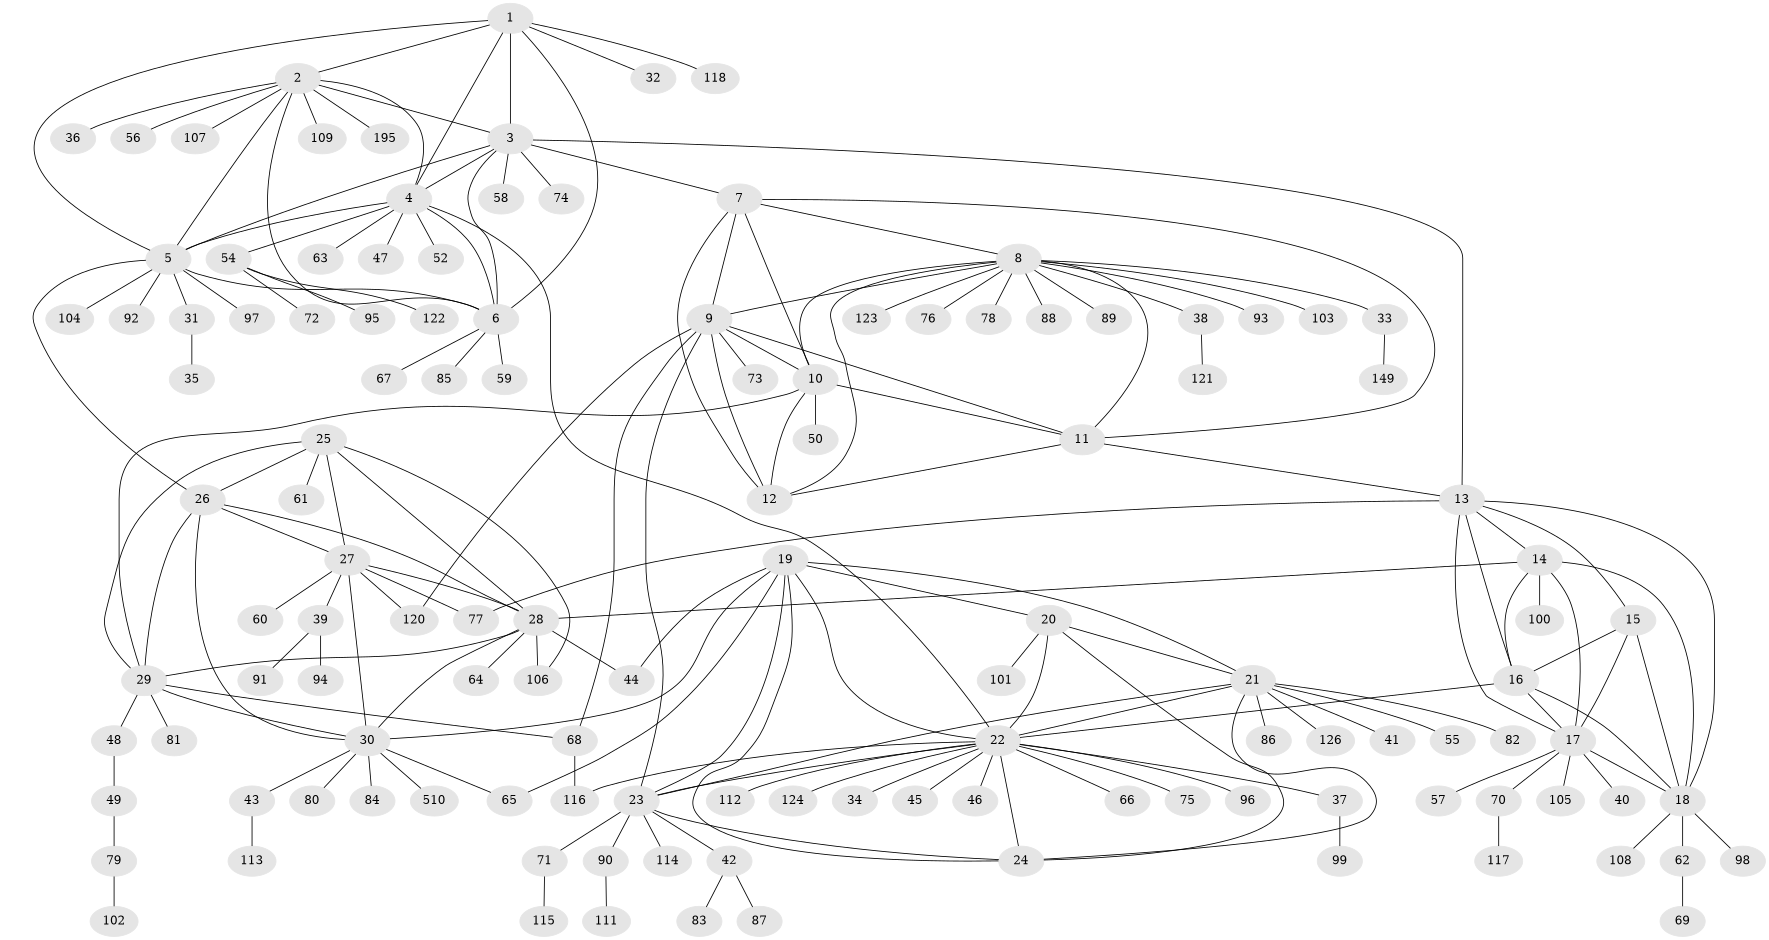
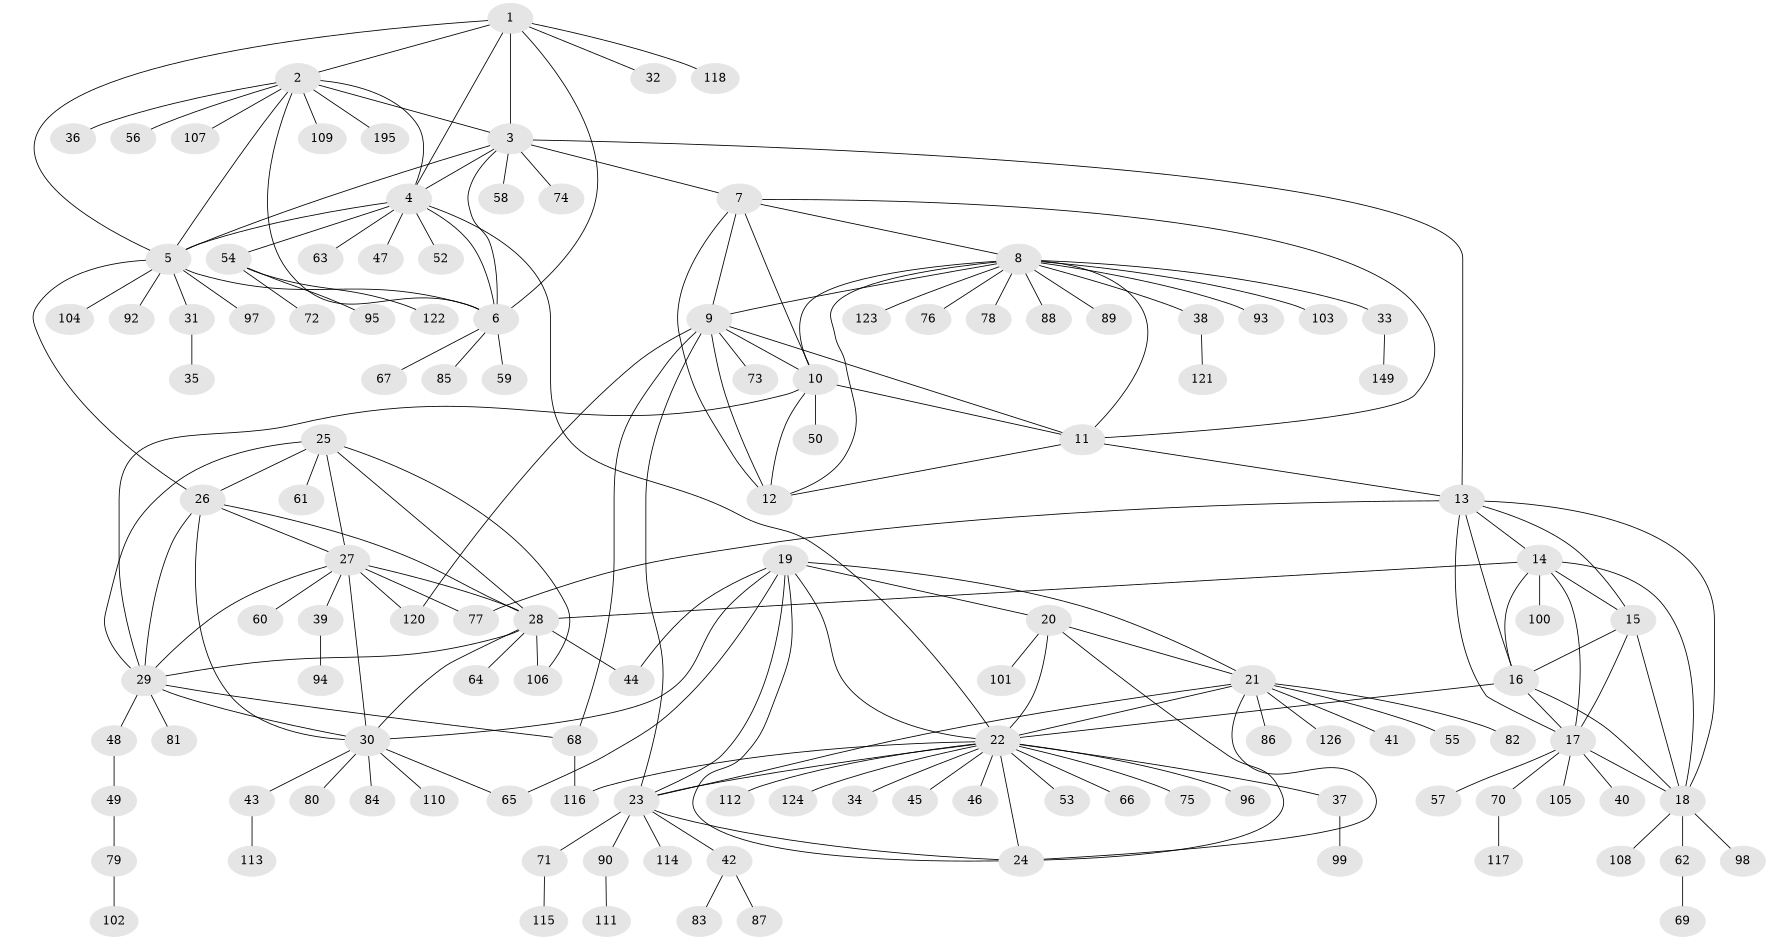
  graph {
    node [color=gray90 style=filled]
    1
    2
    3
    4
    5
    6
    32
    118
    36
    56
    107
    109
    n13 [label=195]
    7
    13
    58
    74
    22
    47
    52
    54
    63
    26
    31
    92
    97
    104
    59
    67
    85
    8
    9
    10
    11
    12
    14
    15
    16
    17
    18
    77
    23
    24
    34
    37
    45
    46
+   53
    66
    75
    96
    112
    116
    124
    72
    95
    122
    29
    28
    30
    27
    35
    33
    38
    76
    78
    88
    89
    93
    103
    123
    68
    73
    120
    50
    n76 [label=149]
    121
    42
    71
    90
    114
    48
    81
    100
    40
    57
    70
    105
    62
    98
    108
    44
    64
    106
    117
    69
    19
    20
    21
    65
    101
    41
    55
    82
    86
    126
    43
    80
    84
-   110 [label=510]
+   110
    99
    83
    87
    115
    111
    25
    61
    39
    60
-   91
    94
    49
    113
    79
    102
    1 -- 2
    1 -- 3
    1 -- 4
    1 -- 5
    1 -- 6
    1 -- 32
    1 -- 118
    2 -- 3
    2 -- 4
    2 -- 5
    2 -- 6
    2 -- 36
    2 -- 56
    2 -- 107
    2 -- 109
    2 -- n13
    3 -- 4
    3 -- 5
    3 -- 6
    3 -- 7
    3 -- 13
    3 -- 58
    3 -- 74
    4 -- 5
    4 -- 6
    4 -- 22
    4 -- 47
    4 -- 52
    4 -- 54
    4 -- 63
    5 -- 6
    5 -- 26
    5 -- 31
    5 -- 92
    5 -- 97
    5 -- 104
    6 -- 59
    6 -- 67
    6 -- 85
    7 -- 8
    7 -- 9
    7 -- 10
    7 -- 11
    7 -- 12
    13 -- 14
    13 -- 15
    13 -- 16
    13 -- 17
    13 -- 18
    13 -- 77
    22 -- 23
    22 -- 24
    22 -- 34
    22 -- 37
    22 -- 45
    22 -- 46
+   22 -- 53
    22 -- 66
    22 -- 75
    22 -- 96
    22 -- 112
    22 -- 116
    22 -- 124
    54 -- 72
    54 -- 95
    54 -- 122
    26 -- 29
    26 -- 28
    26 -- 30
    26 -- 27
    31 -- 35
    8 -- 9
    8 -- 10
    8 -- 11
    8 -- 12
    8 -- 33
    8 -- 38
    8 -- 76
    8 -- 78
    8 -- 88
    8 -- 89
    8 -- 93
    8 -- 103
    8 -- 123
    9 -- 10
    9 -- 11
    9 -- 12
    9 -- 23
    9 -- 68
    9 -- 73
    9 -- 120
    10 -- 11
    10 -- 12
    10 -- 29
    10 -- 50
    11 -- 13
    11 -- 12
+   14 -- 15
    14 -- 16
    14 -- 17
    14 -- 18
    14 -- 28
    14 -- 100
    15 -- 16
    15 -- 17
    15 -- 18
    16 -- 22
    16 -- 17
    16 -- 18
    17 -- 18
    17 -- 40
    17 -- 57
    17 -- 70
    17 -- 105
    18 -- 62
    18 -- 98
    18 -- 108
    23 -- 24
    23 -- 42
    23 -- 71
    23 -- 90
    23 -- 114
    37 -- 99
    29 -- 30
    29 -- 68
    29 -- 48
    29 -- 81
    28 -- 29
    28 -- 30
    28 -- 44
    28 -- 64
    28 -- 106
    30 -- 65
    30 -- 43
    30 -- 80
    30 -- 84
    30 -- 110
    27 -- 77
+   27 -- 29
    27 -- 28
    27 -- 30
    27 -- 120
    27 -- 39
    27 -- 60
    33 -- n76
    38 -- 121
    68 -- 116
    42 -- 83
    42 -- 87
    71 -- 115
    90 -- 111
    48 -- 49
    70 -- 117
    62 -- 69
    19 -- 22
    19 -- 23
    19 -- 24
    19 -- 30
    19 -- 44
    19 -- 20
    19 -- 21
    19 -- 65
    20 -- 22
    20 -- 24
    20 -- 21
    20 -- 101
    21 -- 22
    21 -- 23
    21 -- 24
    21 -- 41
    21 -- 55
    21 -- 82
    21 -- 86
    21 -- 126
    43 -- 113
    25 -- 26
    25 -- 29
    25 -- 28
    25 -- 27
    25 -- 106
    25 -- 61
-   39 -- 91
    39 -- 94
    49 -- 79
    79 -- 102
  }
